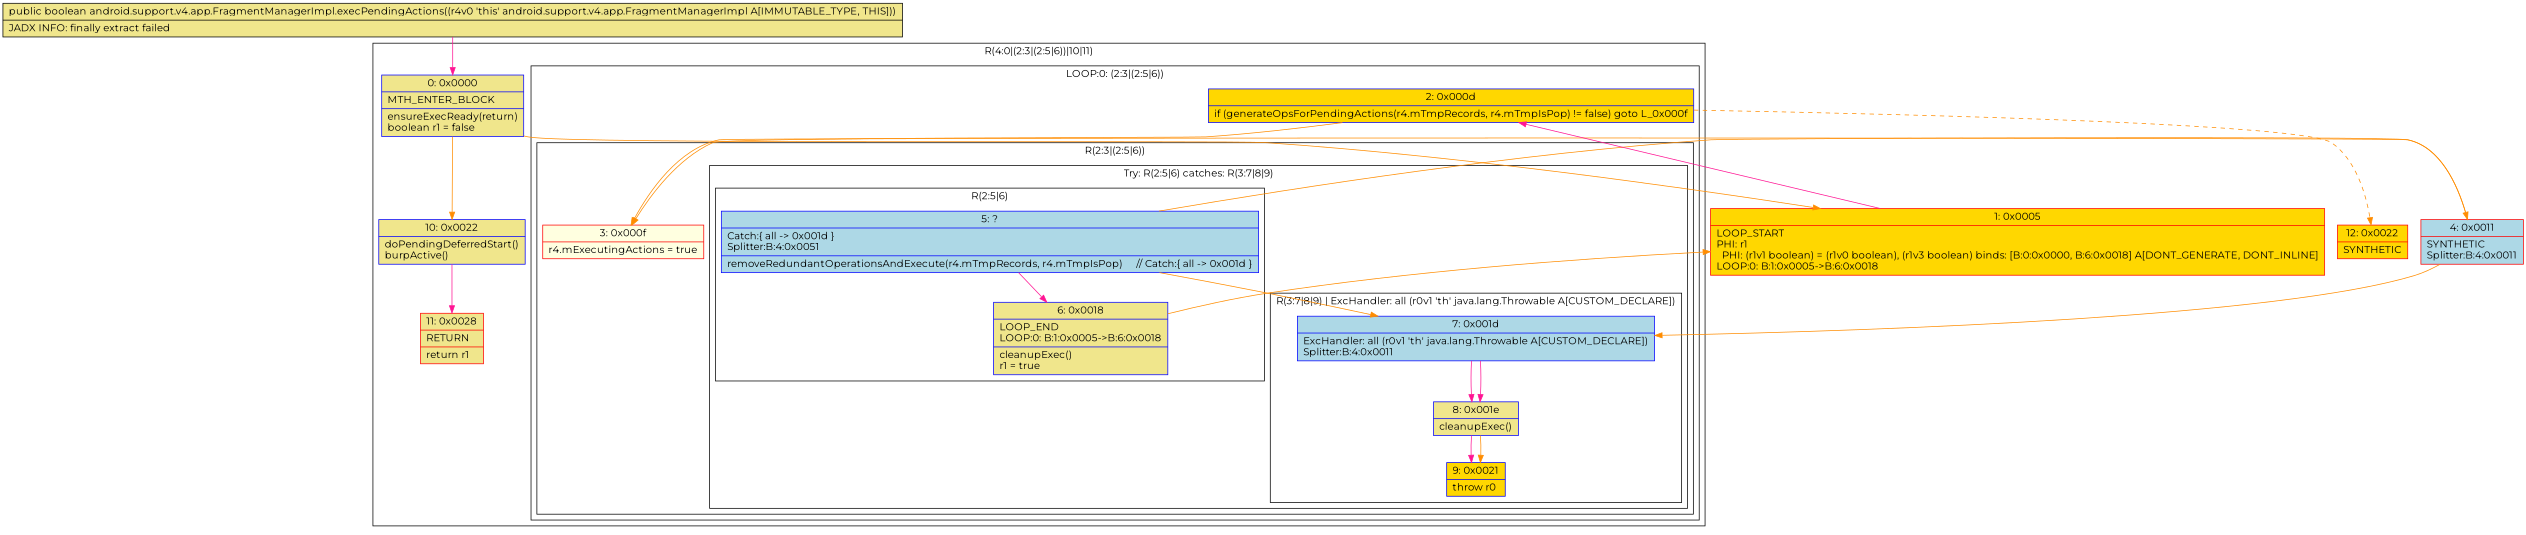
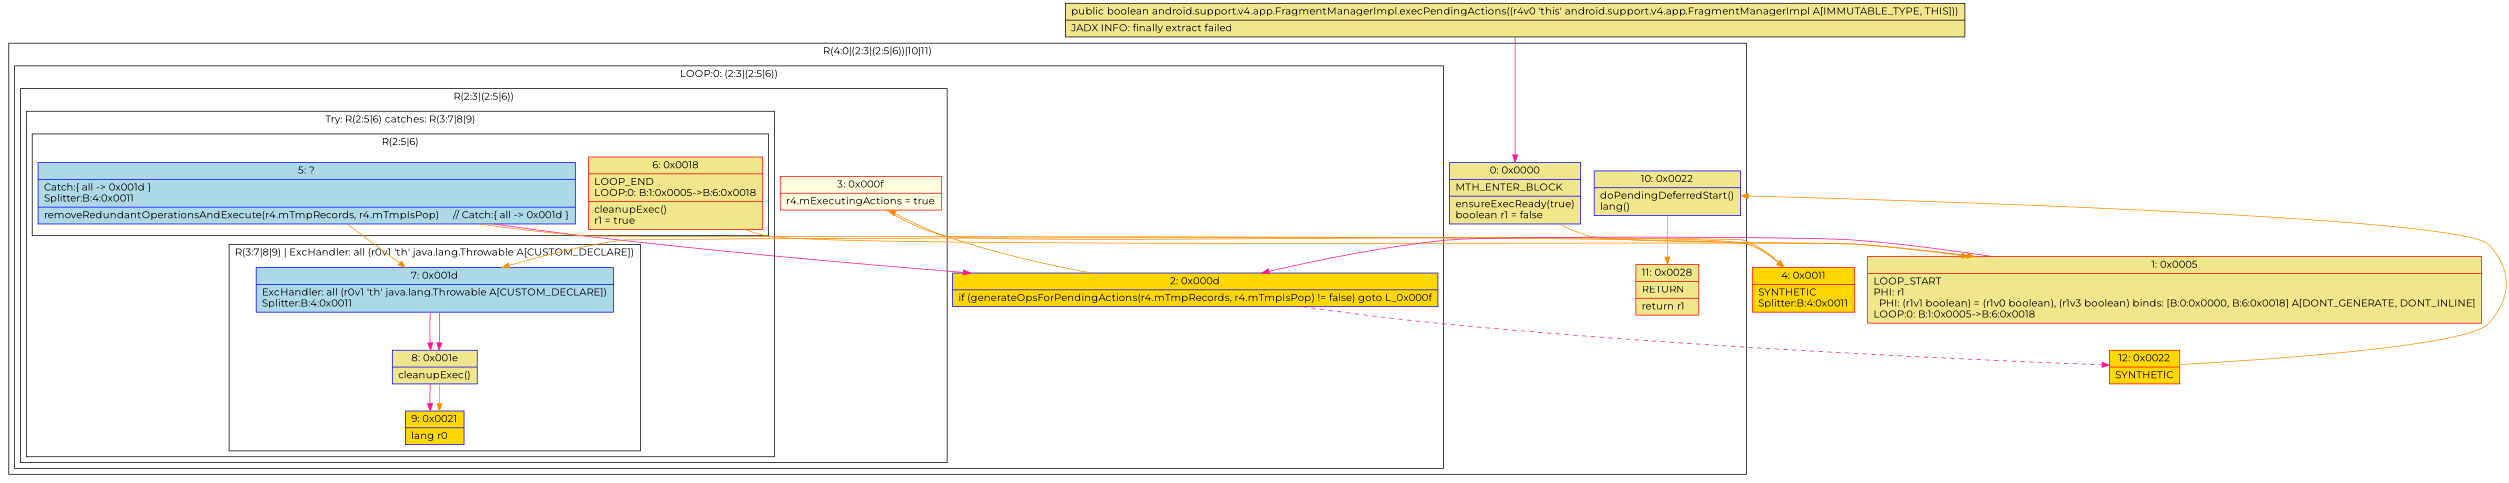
  digraph {
    fontname=Montserrat
    node [color=blue fillcolor=khaki fontname=Montserrat shape=record style=filled]
    edge [color=darkorange fontname=Montserrat]
-   n1 [fillcolor=lightblue label="{5\:\ ?|Catch:\{ all \-\> 0x001d \}\lSplitter:B:4:0x0051\l|removeRedundantOperationsAndExecute(r4.mTmpRecords, r4.mTmpIsPop)     \/\/ Catch:\{ all \-\> 0x001d \}\l}"]
-   n2 [label="{6\:\ 0x0018|LOOP_END\lLOOP:0: B:1:0x0005\-\>B:6:0x0018\l|cleanupExec()\lr1 = true\l}"]
+   n1 [fillcolor=lightblue label="{5\:\ ?|Catch:\{ all \-\> 0x001d \}\lSplitter:B:4:0x0011\l|removeRedundantOperationsAndExecute(r4.mTmpRecords, r4.mTmpIsPop)     \/\/ Catch:\{ all \-\> 0x001d \}\l}"]
+   n2 [color=red label="{6\:\ 0x0018|LOOP_END\lLOOP:0: B:1:0x0005\-\>B:6:0x0018\l|cleanupExec()\lr1 = true\l}"]
    n3 [fillcolor=lightblue label="{7\:\ 0x001d|ExcHandler: all (r0v1 'th' java.lang.Throwable A[CUSTOM_DECLARE])\lSplitter:B:4:0x0011\l}"]
    n4 [label="{8\:\ 0x001e|cleanupExec()\l}"]
-   n5 [fillcolor=gold label="{9\:\ 0x0021|throw r0\l}"]
+   n5 [fillcolor=gold label="{9\:\ 0x0021|lang r0\l}"]
    n6 [color=red fillcolor=lightyellow label="{3\:\ 0x000f|r4.mExecutingActions = true\l}"]
    n7 [fillcolor=gold label="{2\:\ 0x000d|if (generateOpsForPendingActions(r4.mTmpRecords, r4.mTmpIsPop) != false) goto L_0x000f\l}"]
-   n8 [label="{0\:\ 0x0000|MTH_ENTER_BLOCK\l|ensureExecReady(return)\lboolean r1 = false\l}"]
-   n9 [label="{10\:\ 0x0022|doPendingDeferredStart()\lburpActive()\l}"]
+   n8 [label="{0\:\ 0x0000|MTH_ENTER_BLOCK\l|ensureExecReady(true)\lboolean r1 = false\l}"]
+   n9 [label="{10\:\ 0x0022|doPendingDeferredStart()\llang()\l}"]
    n10 [color=red label="{11\:\ 0x0028|RETURN\l|return r1\l}"]
-   n11 [color=red fillcolor=lightblue label="{4\:\ 0x0011|SYNTHETIC\lSplitter:B:4:0x0011\l}"]
-   n12 [color=red fillcolor=gold label="{1\:\ 0x0005|LOOP_START\lPHI: r1 \l  PHI: (r1v1 boolean) = (r1v0 boolean), (r1v3 boolean) binds: [B:0:0x0000, B:6:0x0018] A[DONT_GENERATE, DONT_INLINE]\lLOOP:0: B:1:0x0005\-\>B:6:0x0018\l}"]
+   n11 [color=red fillcolor=gold label="{4\:\ 0x0011|SYNTHETIC\lSplitter:B:4:0x0011\l}"]
+   n12 [color=red label="{1\:\ 0x0005|LOOP_START\lPHI: r1 \l  PHI: (r1v1 boolean) = (r1v0 boolean), (r1v3 boolean) binds: [B:0:0x0000, B:6:0x0018] A[DONT_GENERATE, DONT_INLINE]\lLOOP:0: B:1:0x0005\-\>B:6:0x0018\l}"]
    n13 [color=red fillcolor=gold label="{12\:\ 0x0022|SYNTHETIC\l}"]
    n14 [label="{public boolean android.support.v4.app.FragmentManagerImpl.execPendingActions((r4v0 'this' android.support.v4.app.FragmentManagerImpl A[IMMUTABLE_TYPE, THIS]))  | JADX INFO: finally extract failed\l}" color=""]
    subgraph cluster_1 {
      label="R(4:0|(2:3|(2:5|6))|10|11)"
      n8
      n9
      n10
      subgraph cluster_2 {
        label="LOOP:0: (2:3|(2:5|6))"
        n7
        subgraph cluster_3 {
          label="R(2:3|(2:5|6))"
          n6
          subgraph cluster_4 {
            label="Try: R(2:5|6) catches: R(3:7|8|9)"
            subgraph cluster_5 {
              label="R(2:5|6)"
              n1
              n2
            }
            subgraph cluster_6 {
              label="R(3:7|8|9) | ExcHandler: all (r0v1 'th' java.lang.Throwable A[CUSTOM_DECLARE])\l"
              n3
              n4
              n5
            }
          }
        }
      }
    }
    subgraph cluster_7 {
      label="R(3:7|8|9) | ExcHandler: all (r0v1 'th' java.lang.Throwable A[CUSTOM_DECLARE])\l"
    }
-   n1 -> n2 [color=deeppink]
+   n1 -> n7 [color=deeppink]
    n1 -> n3
    n1 -> n11
    n2 -> n12
    n3 -> n4 [color=deeppink]
    n3 -> n4 [color=deeppink]
    n4 -> n5 [color=deeppink]
    n4 -> n5
-   n11 -> n6
+   n6 -> n11
    n7 -> n6
-   n7 -> n13 [style=dashed]
+   n7 -> n13 [color=deeppink style=dashed]
    n8 -> n12
-   n9 -> n10 [color=deeppink]
+   n9 -> n10
    n11 -> n3
    n12 -> n7 [color=deeppink]
-   n8 -> n9
+   n13 -> n9
    n14 -> n8 [color=deeppink]
  }
